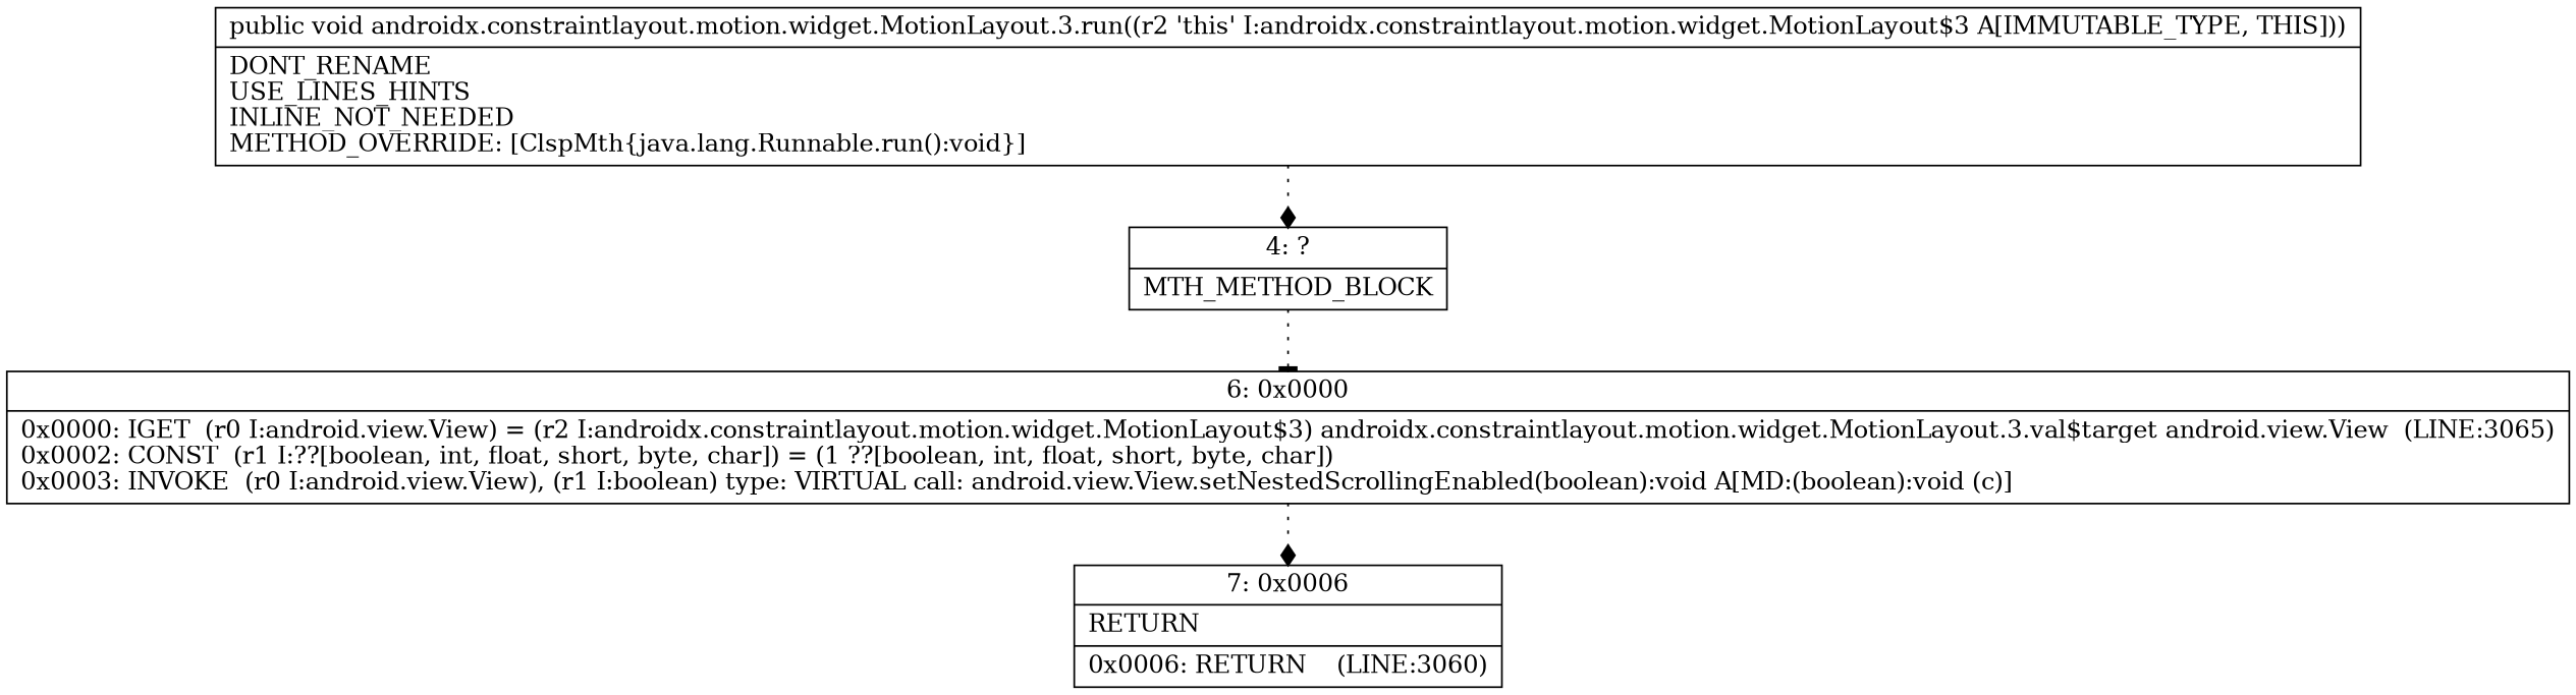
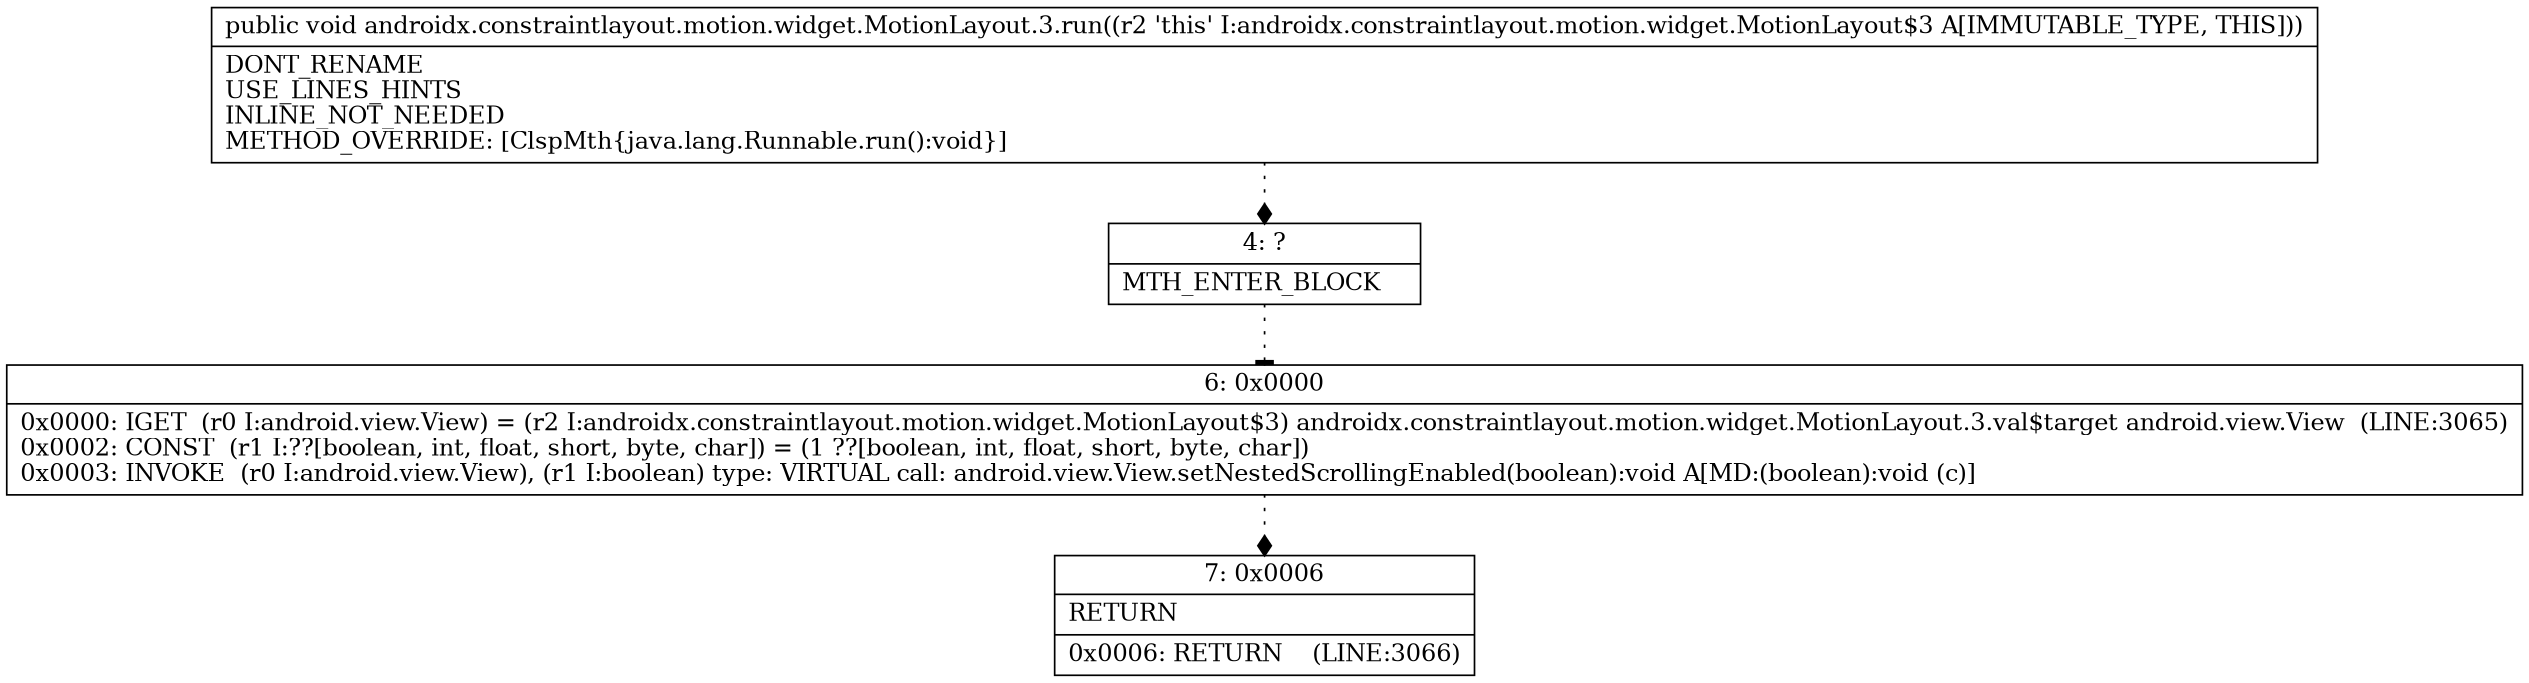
  digraph {
    node [shape=record]
    edge [arrowhead=diamond style=dotted]
-   n1 [label="{4\:\ ?|MTH_METHOD_BLOCK\l}"]
+   n1 [label="{4\:\ ?|MTH_ENTER_BLOCK\l}"]
    n2 [label="{6\:\ 0x0000|0x0000: IGET  (r0 I:android.view.View) = (r2 I:androidx.constraintlayout.motion.widget.MotionLayout$3) androidx.constraintlayout.motion.widget.MotionLayout.3.val$target android.view.View  (LINE:3065)\l0x0002: CONST  (r1 I:??[boolean, int, float, short, byte, char]) = (1 ??[boolean, int, float, short, byte, char]) \l0x0003: INVOKE  (r0 I:android.view.View), (r1 I:boolean) type: VIRTUAL call: android.view.View.setNestedScrollingEnabled(boolean):void A[MD:(boolean):void (c)]\l}"]
-   n3 [label="{7\:\ 0x0006|RETURN\l|0x0006: RETURN    (LINE:3060)\l}"]
+   n3 [label="{7\:\ 0x0006|RETURN\l|0x0006: RETURN    (LINE:3066)\l}"]
    n4 [label="{public void androidx.constraintlayout.motion.widget.MotionLayout.3.run((r2 'this' I:androidx.constraintlayout.motion.widget.MotionLayout$3 A[IMMUTABLE_TYPE, THIS]))  | DONT_RENAME\lUSE_LINES_HINTS\lINLINE_NOT_NEEDED\lMETHOD_OVERRIDE: [ClspMth\{java.lang.Runnable.run():void\}]\l}"]
    n1 -> n2 [arrowhead=tee]
    n2 -> n3
    n4 -> n1
  }
